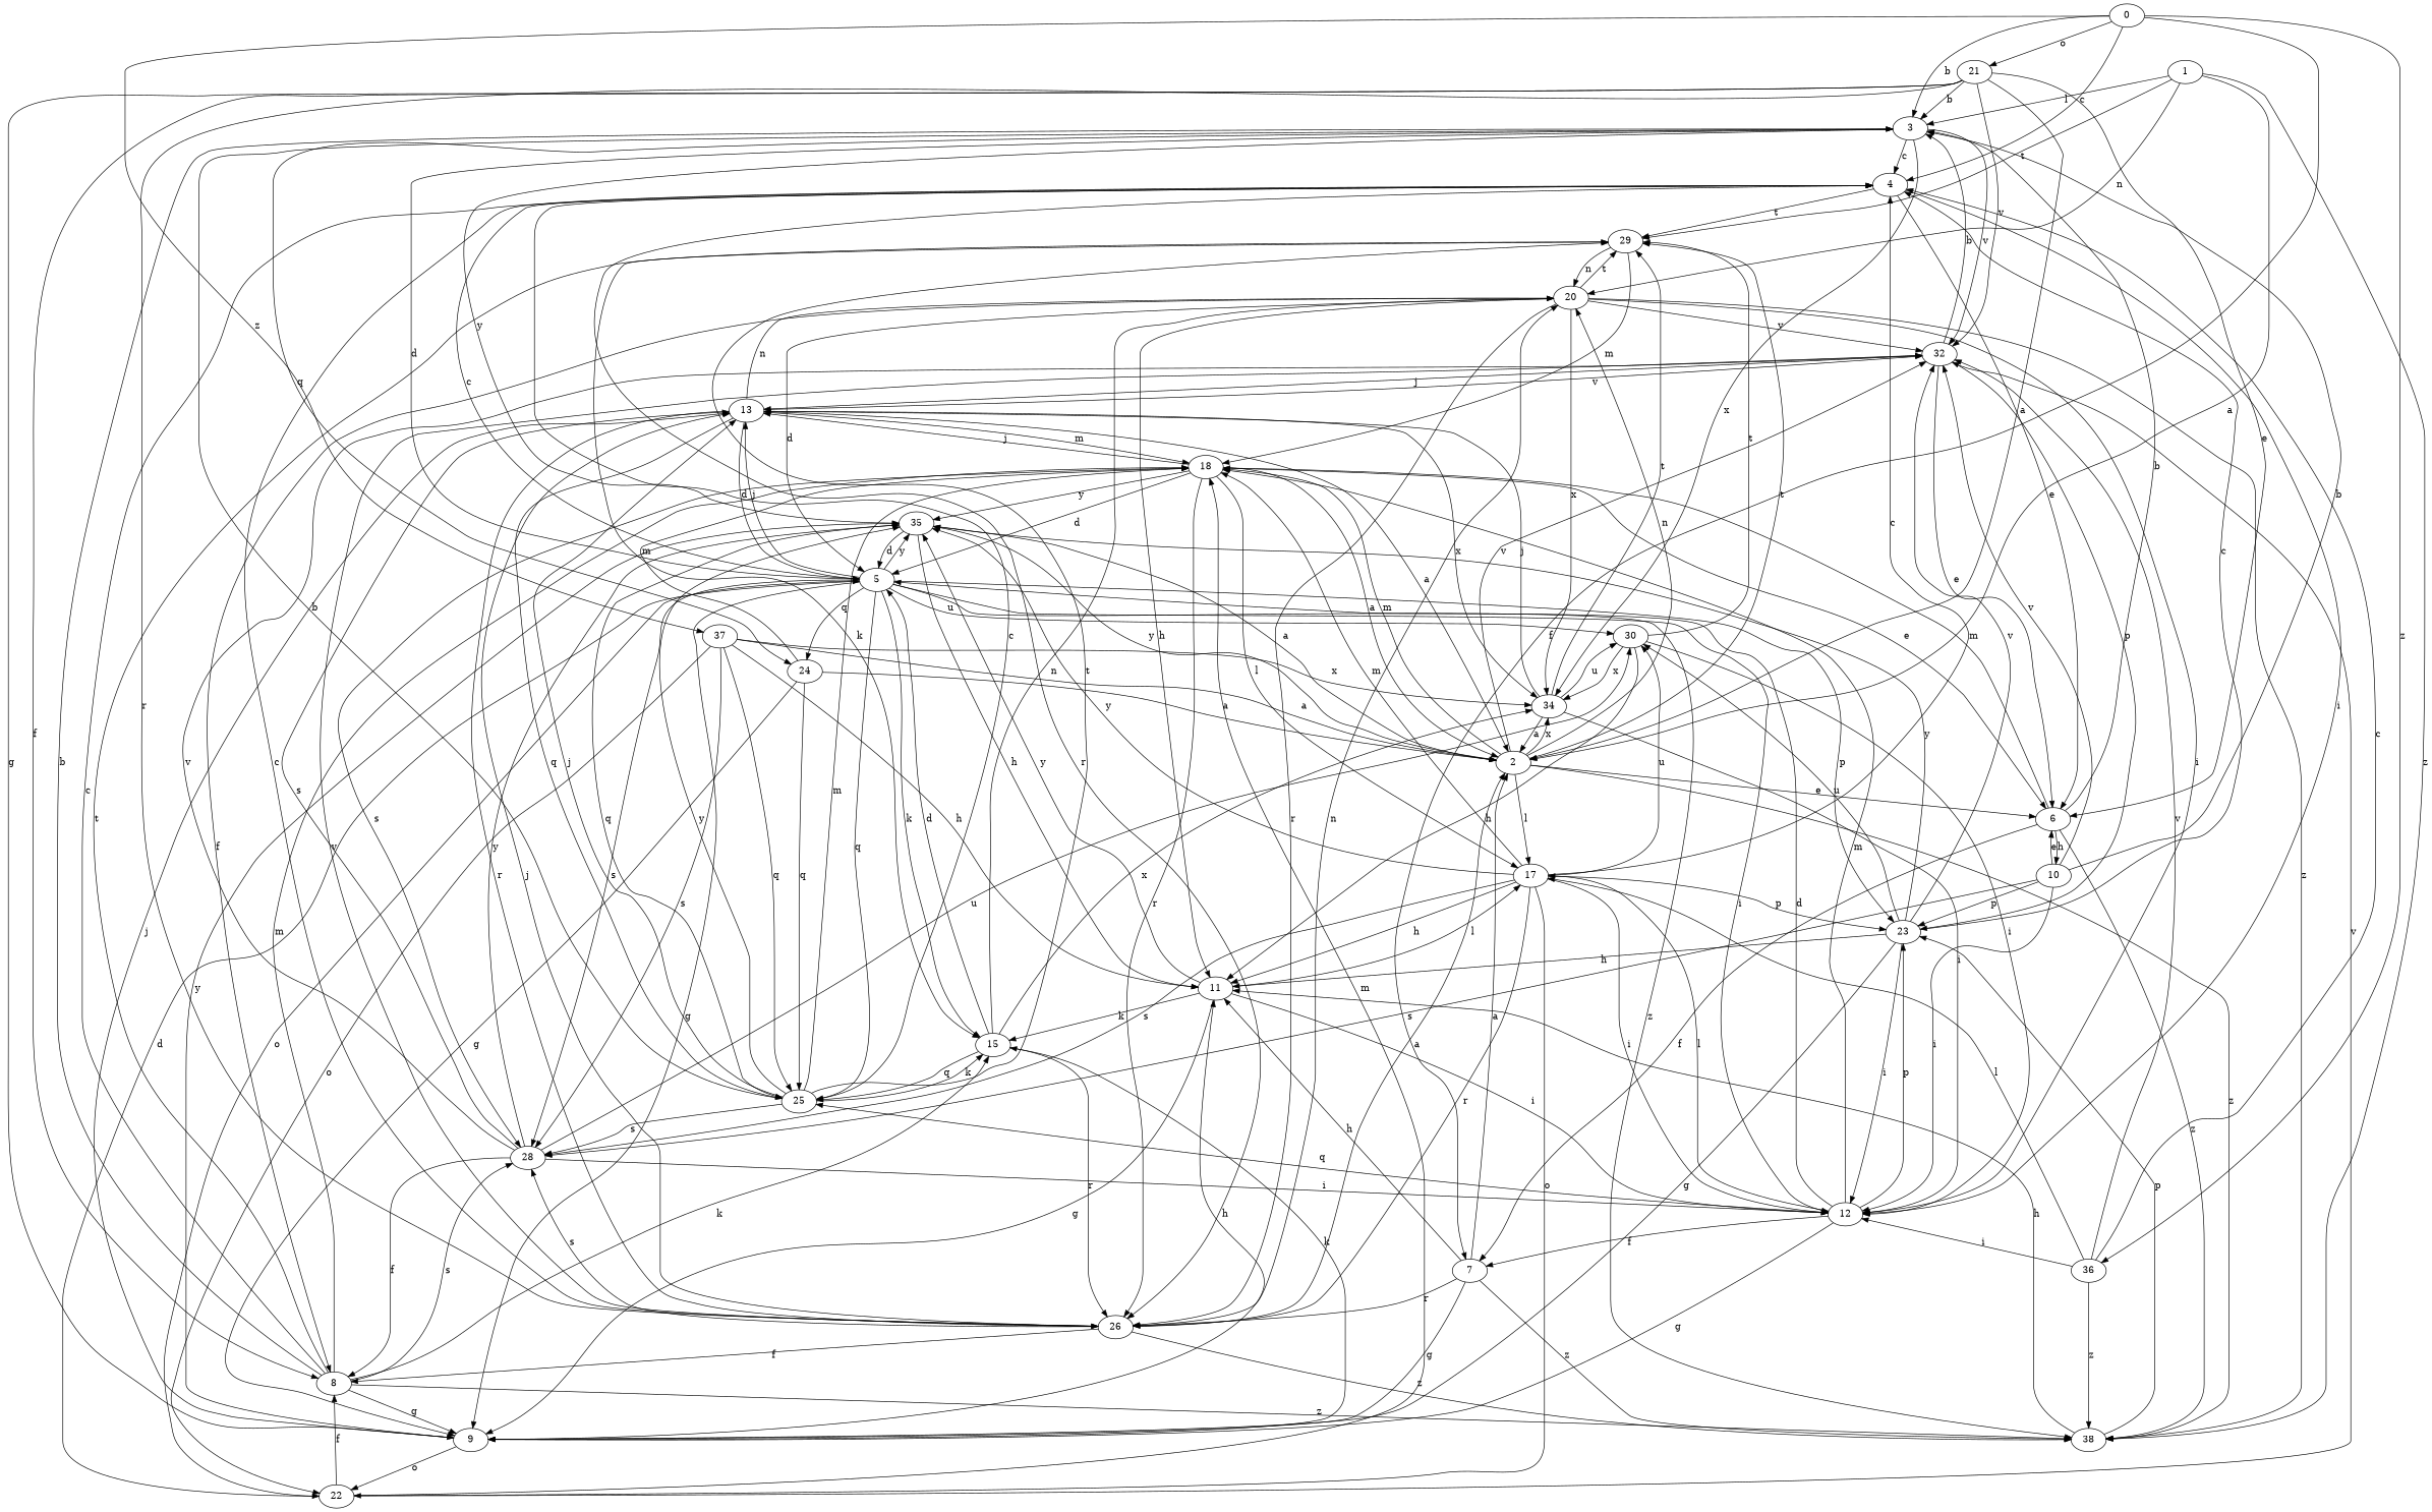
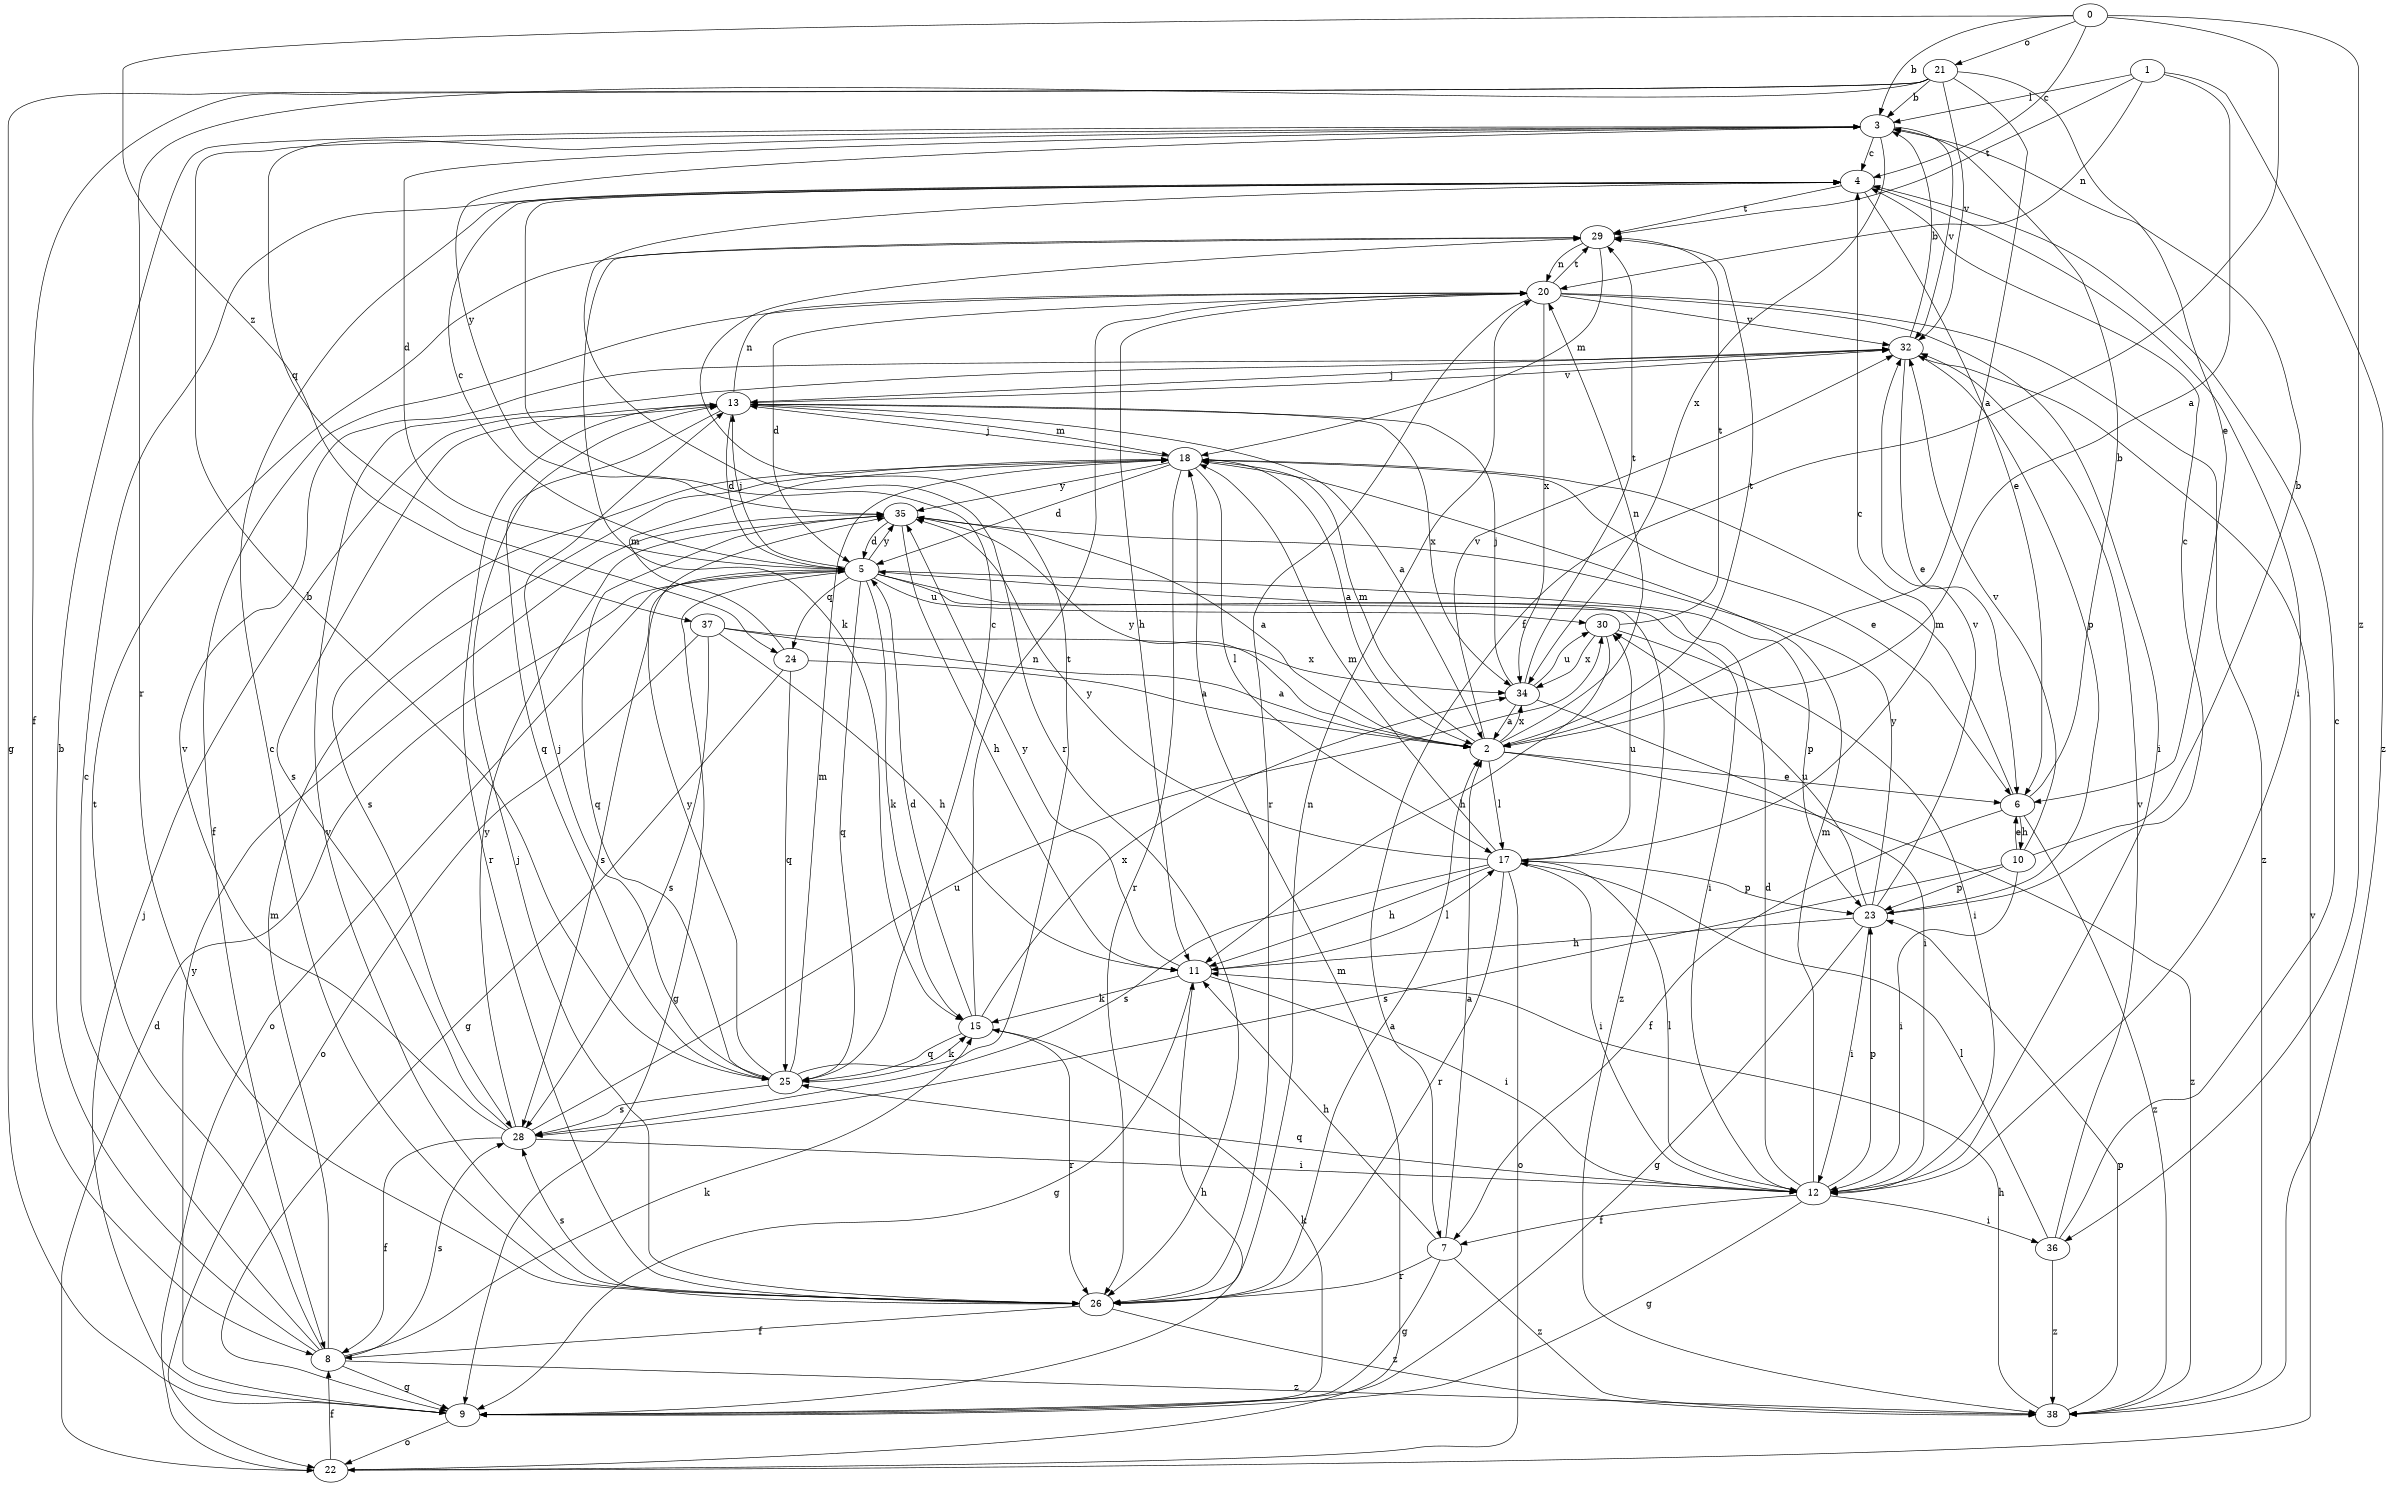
  strict digraph {
    0
    3
    4
    7
    21
    36
    37
    32
    34
    35
    5
    24
    29
    6
    12
    26
    2
    38
    9
    11
    8
    17
    22
    25
    28
    1
    20
    18
    15
    23
    10
    30
    13
    0 -> 3 [label=b]
    0 -> 4 [label=c]
    0 -> 7 [label=f]
    0 -> 21 [label=o]
    0 -> 36 [label=z]
    0 -> 37 [label=z]
    3 -> 4 [label=c]
    3 -> 32 [label=v]
    3 -> 34 [label=x]
    3 -> 35 [label=y]
    3 -> 5 [label=d]
    3 -> 24 [label=q]
    4 -> 29 [label=t]
    4 -> 6 [label=e]
    4 -> 12 [label=i]
    4 -> 26 [label=r]
    7 -> 26 [label=r]
    7 -> 2 [label=a]
    7 -> 38 [label=z]
    7 -> 9 [label=g]
    7 -> 11 [label=h]
    21 -> 3 [label=b]
    21 -> 32 [label=v]
    21 -> 6 [label=e]
    21 -> 26 [label=r]
    21 -> 2 [label=a]
    21 -> 9 [label=g]
    21 -> 8 [label=f]
    36 -> 4 [label=c]
    36 -> 32 [label=v]
-   36 -> 12 [label=i]
+   12 -> 36 [label=i]
    36 -> 38 [label=z]
    36 -> 17 [label=l]
    37 -> 34 [label=x]
    37 -> 2 [label=a]
    37 -> 11 [label=h]
    37 -> 22 [label=o]
-   37 -> 25 [label=q]
    37 -> 28 [label=s]
    32 -> 3 [label=b]
    32 -> 6 [label=e]
    32 -> 23 [label=p]
    32 -> 13 [label=j]
    34 -> 29 [label=t]
    34 -> 12 [label=i]
    34 -> 2 [label=a]
    34 -> 30 [label=u]
    34 -> 13 [label=j]
    35 -> 5 [label=d]
    35 -> 2 [label=a]
    35 -> 11 [label=h]
    35 -> 25 [label=q]
    5 -> 4 [label=c]
    5 -> 35 [label=y]
    5 -> 24 [label=q]
    5 -> 12 [label=i]
    5 -> 38 [label=z]
    5 -> 9 [label=g]
    5 -> 22 [label=o]
    5 -> 25 [label=q]
    5 -> 28 [label=s]
    5 -> 15 [label=k]
    5 -> 23 [label=p]
    5 -> 30 [label=u]
    5 -> 13 [label=j]
    24 -> 2 [label=a]
    24 -> 9 [label=g]
    24 -> 25 [label=q]
    24 -> 18 [label=m]
    29 -> 20 [label=n]
    29 -> 18 [label=m]
    29 -> 15 [label=k]
    6 -> 3 [label=b]
    6 -> 7 [label=f]
    6 -> 38 [label=z]
    6 -> 18 [label=m]
    6 -> 10 [label=h]
    12 -> 7 [label=f]
    12 -> 5 [label=d]
    12 -> 9 [label=g]
    12 -> 17 [label=l]
    12 -> 25 [label=q]
    12 -> 18 [label=m]
    12 -> 23 [label=p]
    26 -> 4 [label=c]
    26 -> 32 [label=v]
    26 -> 2 [label=a]
    26 -> 38 [label=z]
    26 -> 8 [label=f]
    26 -> 28 [label=s]
    26 -> 20 [label=n]
    26 -> 13 [label=j]
    2 -> 32 [label=v]
    2 -> 34 [label=x]
    2 -> 35 [label=y]
    2 -> 29 [label=t]
    2 -> 6 [label=e]
    2 -> 38 [label=z]
    2 -> 17 [label=l]
    2 -> 20 [label=n]
    2 -> 18 [label=m]
    38 -> 11 [label=h]
    38 -> 23 [label=p]
    9 -> 35 [label=y]
    9 -> 11 [label=h]
    9 -> 22 [label=o]
    9 -> 15 [label=k]
    9 -> 13 [label=j]
    11 -> 35 [label=y]
    11 -> 12 [label=i]
    11 -> 9 [label=g]
    11 -> 17 [label=l]
    11 -> 15 [label=k]
    8 -> 3 [label=b]
    8 -> 4 [label=c]
    8 -> 29 [label=t]
    8 -> 38 [label=z]
    8 -> 9 [label=g]
    8 -> 28 [label=s]
    8 -> 18 [label=m]
    8 -> 15 [label=k]
    17 -> 4 [label=c]
    17 -> 35 [label=y]
    17 -> 12 [label=i]
    17 -> 26 [label=r]
    17 -> 11 [label=h]
    17 -> 22 [label=o]
    17 -> 28 [label=s]
    17 -> 18 [label=m]
    17 -> 23 [label=p]
    17 -> 30 [label=u]
    22 -> 32 [label=v]
    22 -> 5 [label=d]
    22 -> 8 [label=f]
    22 -> 18 [label=m]
    25 -> 3 [label=b]
    25 -> 4 [label=c]
    25 -> 35 [label=y]
    25 -> 29 [label=t]
    25 -> 28 [label=s]
    25 -> 18 [label=m]
    25 -> 15 [label=k]
    25 -> 13 [label=j]
    28 -> 32 [label=v]
    28 -> 35 [label=y]
    28 -> 12 [label=i]
    28 -> 8 [label=f]
    28 -> 30 [label=u]
    28 -> 13 [label=s]
    1 -> 3 [label=l]
    1 -> 29 [label=t]
    1 -> 2 [label=a]
    1 -> 38 [label=z]
    1 -> 20 [label=n]
    20 -> 32 [label=v]
    20 -> 34 [label=x]
    20 -> 5 [label=d]
    20 -> 29 [label=t]
    20 -> 12 [label=i]
    20 -> 26 [label=r]
    20 -> 38 [label=z]
    20 -> 11 [label=h]
    20 -> 8 [label=f]
    18 -> 35 [label=y]
    18 -> 5 [label=d]
    18 -> 6 [label=e]
    18 -> 26 [label=r]
    18 -> 2 [label=a]
    18 -> 17 [label=l]
    18 -> 28 [label=s]
    18 -> 13 [label=j]
    15 -> 34 [label=x]
    15 -> 5 [label=d]
    15 -> 26 [label=r]
    15 -> 25 [label=q]
    15 -> 20 [label=n]
    23 -> 4 [label=c]
    23 -> 32 [label=v]
    23 -> 35 [label=y]
    23 -> 12 [label=i]
    23 -> 9 [label=g]
    23 -> 11 [label=h]
    23 -> 30 [label=u]
    10 -> 3 [label=b]
    10 -> 32 [label=v]
    10 -> 6 [label=e]
    10 -> 12 [label=i]
    10 -> 28 [label=s]
    10 -> 23 [label=p]
    30 -> 34 [label=x]
    30 -> 29 [label=t]
    30 -> 12 [label=i]
    30 -> 11 [label=h]
    13 -> 32 [label=v]
    13 -> 34 [label=x]
    13 -> 5 [label=d]
    13 -> 26 [label=r]
    13 -> 2 [label=a]
    13 -> 25 [label=q]
    13 -> 20 [label=n]
    13 -> 18 [label=m]
  }
